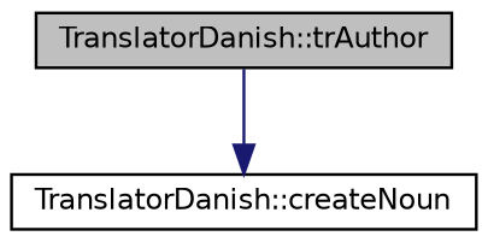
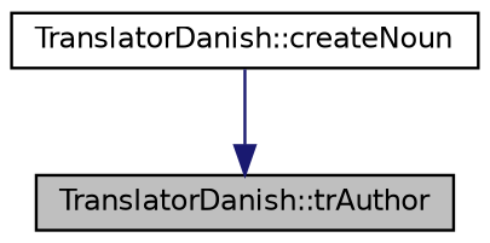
  digraph {
    rankdir=TB
    node [color=black fontname=Helvetica fontsize=10 shape=record style=filled]
    n1 [fillcolor=grey75 fontcolor=black height=0.2 label="TranslatorDanish::trAuthor" width=0.4]
    n2 [fillcolor=white height=0.2 label="TranslatorDanish::createNoun" width=0.4]
-   n1 -> n2 [color=midnightblue fontname=Helvetica fontsize=10 labelfontname=Helvetica labelfontsize=10 style=solid]
+   n2 -> n1 [color=midnightblue fontname=Helvetica fontsize=10 labelfontname=Helvetica labelfontsize=10 style=solid]
  }
